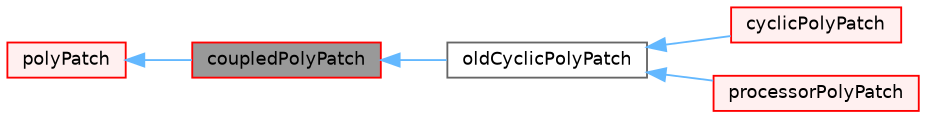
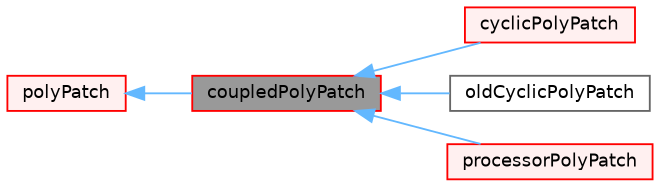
  digraph {
    rankdir=LR
    node [color=red fillcolor="#FFF0F0" fontname=Helvetica fontsize=10 shape=box style=filled]
    edge [color=steelblue1 dir=back fontname=Helvetica fontsize=10 labelfontname=Helvetica labelfontsize=10 style=solid]
    n1 [fillcolor=grey60 fontcolor=black height=0.2 label=coupledPolyPatch width=0.4]
    n2 [height=0.2 label=cyclicPolyPatch width=0.4]
    n3 [color=gray40 fillcolor=white height=0.2 label=oldCyclicPolyPatch width=0.4]
    n4 [height=0.2 label=processorPolyPatch width=0.4]
    n5 [height=0.2 label=polyPatch width=0.4]
-   n3 -> n2
+   n1 -> n2
    n1 -> n3
-   n3 -> n4
+   n1 -> n4
    n5 -> n1
  }
